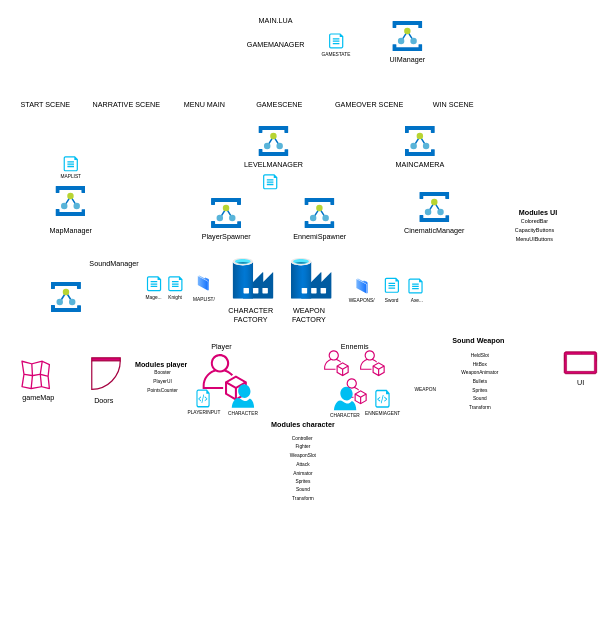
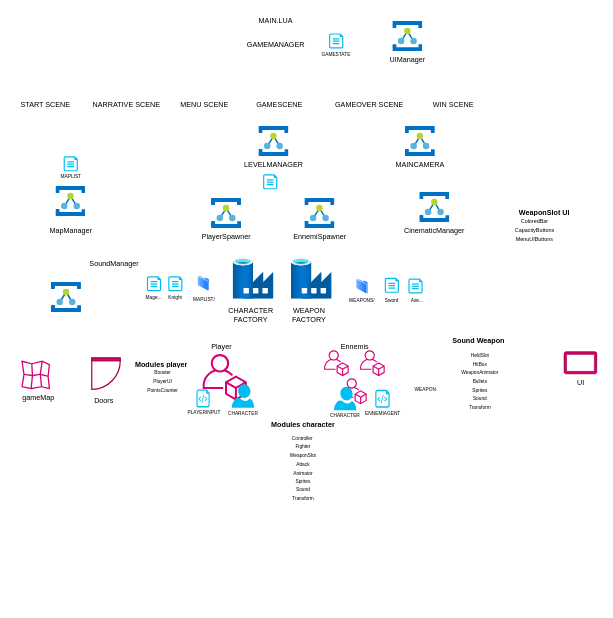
  <mxCell id="0" />
  <mxCell id="1" parent="0" />
  <mxCell id="2" value="" style="group" vertex="1" connectable="0" parent="1"><mxGeometry x="484.87" y="430" width="68" height="110" as="geometry" /></mxCell>
  <mxCell id="3" value="" style="image;aspect=fixed;html=1;points=[];align=center;fontSize=12;image=img/lib/azure2/databases/Data_Factory.svg;" vertex="1" parent="2"><mxGeometry width="68" height="68" as="geometry" /></mxCell>
  <mxCell id="4" value="WEAPON FACTORY" style="text;html=1;strokeColor=none;fillColor=none;align=center;verticalAlign=middle;whiteSpace=wrap;rounded=0;" vertex="1" parent="2"><mxGeometry y="80" width="60" height="30" as="geometry" /></mxCell>
  <mxCell id="5" value="" style="group" vertex="1" connectable="0" parent="1"><mxGeometry x="387.87" y="430" width="68" height="110" as="geometry" /></mxCell>
  <mxCell id="6" value="" style="image;aspect=fixed;html=1;points=[];align=center;fontSize=12;image=img/lib/azure2/databases/Data_Factory.svg;" vertex="1" parent="5"><mxGeometry width="68" height="68" as="geometry" /></mxCell>
  <mxCell id="7" value="CHARACTER FACTORY" style="text;html=1;strokeColor=none;fillColor=none;align=center;verticalAlign=middle;whiteSpace=wrap;rounded=0;" vertex="1" parent="5"><mxGeometry y="80" width="60" height="30" as="geometry" /></mxCell>
  <mxCell id="8" value="EnnemiSpawner" style="text;html=1;strokeColor=none;fillColor=none;align=center;verticalAlign=middle;whiteSpace=wrap;rounded=0;" vertex="1" parent="1"><mxGeometry x="502.51" y="380" width="60" height="30" as="geometry" /></mxCell>
  <mxCell id="9" value="" style="image;sketch=0;aspect=fixed;html=1;points=[];align=center;fontSize=12;image=img/lib/mscae/Service_Bus_Relay.svg;" vertex="1" parent="1"><mxGeometry x="507.51" y="330" width="50" height="50" as="geometry" /></mxCell>
  <mxCell id="10" value="" style="image;sketch=0;aspect=fixed;html=1;points=[];align=center;fontSize=12;image=img/lib/mscae/Service_Bus_Relay.svg;" vertex="1" parent="1"><mxGeometry x="351.87" y="330" width="50" height="50" as="geometry" /></mxCell>
  <mxCell id="11" value="PlayerSpawner" style="text;html=1;strokeColor=none;fillColor=none;align=center;verticalAlign=middle;whiteSpace=wrap;rounded=0;" vertex="1" parent="1"><mxGeometry x="346.87" y="380" width="60" height="30" as="geometry" /></mxCell>
  <mxCell id="12" value="" style="sketch=0;outlineConnect=0;fontColor=#ffffff;fillColor=#d80073;strokeColor=#A50040;dashed=0;verticalLabelPosition=bottom;verticalAlign=top;align=center;html=1;fontSize=12;fontStyle=0;aspect=fixed;pointerEvents=1;shape=mxgraph.aws4.organizations_account;" vertex="1" parent="1"><mxGeometry x="337.19" y="589.27" width="74" height="78" as="geometry" /></mxCell>
  <mxCell id="13" value="" style="sketch=0;outlineConnect=0;fontColor=#ffffff;fillColor=#d80073;strokeColor=#A50040;dashed=0;verticalLabelPosition=bottom;verticalAlign=top;align=center;html=1;fontSize=12;fontStyle=0;aspect=fixed;pointerEvents=1;shape=mxgraph.aws4.organizations_account;" vertex="1" parent="1"><mxGeometry x="539.73" y="583.15" width="41.27" height="43.5" as="geometry" /></mxCell>
  <mxCell id="14" value="" style="sketch=0;outlineConnect=0;fontColor=#ffffff;fillColor=#d80073;strokeColor=#A50040;dashed=0;verticalLabelPosition=bottom;verticalAlign=top;align=center;html=1;fontSize=12;fontStyle=0;aspect=fixed;pointerEvents=1;shape=mxgraph.aws4.organizations_account;" vertex="1" parent="1"><mxGeometry x="599.73" y="583.15" width="41.27" height="43.5" as="geometry" /></mxCell>
  <mxCell id="15" value="" style="sketch=0;outlineConnect=0;fontColor=#ffffff;fillColor=#d80073;strokeColor=#A50040;dashed=0;verticalLabelPosition=bottom;verticalAlign=top;align=center;html=1;fontSize=12;fontStyle=0;aspect=fixed;pointerEvents=1;shape=mxgraph.aws4.organizations_account;" vertex="1" parent="1"><mxGeometry x="569.73" y="629.9" width="41.27" height="43.5" as="geometry" /></mxCell>
  <mxCell id="16" value="" style="image;sketch=0;aspect=fixed;html=1;points=[];align=center;fontSize=12;image=img/lib/mscae/Service_Bus_Relay.svg;" vertex="1" parent="1"><mxGeometry x="430.87" y="210" width="50" height="50" as="geometry" /></mxCell>
  <mxCell id="17" value="LEVELMANAGER" style="text;html=1;strokeColor=none;fillColor=none;align=center;verticalAlign=middle;whiteSpace=wrap;rounded=0;" vertex="1" parent="1"><mxGeometry x="425.87" y="260" width="60" height="30" as="geometry" /></mxCell>
  <mxCell id="18" value="" style="group" vertex="1" connectable="0" parent="1"><mxGeometry x="435" y="290" width="30" height="40" as="geometry" /></mxCell>
  <mxCell id="19" value="" style="verticalLabelPosition=bottom;html=1;verticalAlign=top;align=center;strokeColor=none;fillColor=#00BEF2;shape=mxgraph.azure.cloud_services_configuration_file;pointerEvents=1;" vertex="1" parent="18"><mxGeometry x="3.125" width="23.75" height="25" as="geometry" /></mxCell>
  <mxCell id="20" value="MAIN.LUA" style="text;html=1;align=center;verticalAlign=middle;resizable=0;points=[];autosize=1;strokeColor=none;fillColor=none;" vertex="1" parent="1"><mxGeometry x="419" y="20" width="80" height="30" as="geometry" /></mxCell>
  <mxCell id="21" value="GAMEMANAGER" style="text;html=1;align=center;verticalAlign=middle;resizable=0;points=[];autosize=1;strokeColor=none;fillColor=none;" vertex="1" parent="1"><mxGeometry x="399" y="60" width="120" height="30" as="geometry" /></mxCell>
  <mxCell id="22" value="" style="verticalLabelPosition=bottom;html=1;verticalAlign=top;align=center;strokeColor=none;fillColor=#00BEF2;shape=mxgraph.azure.cloud_services_configuration_file;pointerEvents=1;" vertex="1" parent="1"><mxGeometry x="548.125" y="55" width="23.75" height="25" as="geometry" /></mxCell>
  <mxCell id="23" value="&lt;font style=&quot;font-size: 8px;&quot;&gt;GAMESTATE&lt;/font&gt;" style="text;html=1;strokeColor=none;fillColor=none;align=center;verticalAlign=middle;whiteSpace=wrap;rounded=0;" vertex="1" parent="1"><mxGeometry x="545" y="85" width="30" height="10" as="geometry" /></mxCell>
  <mxCell id="24" value="START SCENE" style="text;html=1;align=center;verticalAlign=middle;resizable=0;points=[];autosize=1;strokeColor=none;fillColor=none;" vertex="1" parent="1"><mxGeometry x="20" y="160" width="110" height="30" as="geometry" /></mxCell>
  <mxCell id="25" value="NARRATIVE SCENE" style="text;html=1;align=center;verticalAlign=middle;resizable=0;points=[];autosize=1;strokeColor=none;fillColor=none;" vertex="1" parent="1"><mxGeometry x="140" y="160" width="140" height="30" as="geometry" /></mxCell>
- <mxCell id="26" value="MENU MAIN" style="text;html=1;align=center;verticalAlign=middle;resizable=0;points=[];autosize=1;strokeColor=none;fillColor=none;" vertex="1" parent="1"><mxGeometry x="290" y="160" width="100" height="30" as="geometry" /></mxCell>
+ <mxCell id="26" value="MENU SCENE" style="text;html=1;align=center;verticalAlign=middle;resizable=0;points=[];autosize=1;strokeColor=none;fillColor=none;" vertex="1" parent="1"><mxGeometry x="290" y="160" width="100" height="30" as="geometry" /></mxCell>
  <mxCell id="27" value="GAMESCENE" style="text;html=1;align=center;verticalAlign=middle;resizable=0;points=[];autosize=1;strokeColor=none;fillColor=none;" vertex="1" parent="1"><mxGeometry x="415" y="160" width="100" height="30" as="geometry" /></mxCell>
  <mxCell id="28" value="GAMEOVER SCENE" style="text;html=1;align=center;verticalAlign=middle;resizable=0;points=[];autosize=1;strokeColor=none;fillColor=none;" vertex="1" parent="1"><mxGeometry x="545" y="160" width="140" height="30" as="geometry" /></mxCell>
  <mxCell id="29" value="WIN SCENE" style="text;html=1;align=center;verticalAlign=middle;resizable=0;points=[];autosize=1;strokeColor=none;fillColor=none;" vertex="1" parent="1"><mxGeometry x="710" y="160" width="90" height="30" as="geometry" /></mxCell>
  <mxCell id="30" value="" style="verticalLabelPosition=bottom;html=1;verticalAlign=top;align=center;strokeColor=none;fillColor=#00BEF2;shape=mxgraph.azure.cloud_services_configuration_file;pointerEvents=1;" vertex="1" parent="1"><mxGeometry x="105.625" y="260" width="23.75" height="25" as="geometry" /></mxCell>
  <mxCell id="31" value="&lt;font style=&quot;font-size: 8px;&quot;&gt;MAPLIST&lt;/font&gt;" style="text;html=1;strokeColor=none;fillColor=none;align=center;verticalAlign=middle;whiteSpace=wrap;rounded=0;" vertex="1" parent="1"><mxGeometry x="102.5" y="285" width="30" height="15" as="geometry" /></mxCell>
  <mxCell id="32" value="" style="verticalLabelPosition=bottom;html=1;verticalAlign=top;align=center;strokeColor=none;fillColor=#00BEF2;shape=mxgraph.azure.cloud_services_configuration_file;pointerEvents=1;" vertex="1" parent="1"><mxGeometry x="640.995" y="462.6" width="23.75" height="25" as="geometry" /></mxCell>
  <mxCell id="33" value="&lt;font style=&quot;font-size: 8px;&quot;&gt;WEAPONS/&lt;/font&gt;" style="text;html=1;strokeColor=none;fillColor=none;align=center;verticalAlign=middle;whiteSpace=wrap;rounded=0;" vertex="1" parent="1"><mxGeometry x="588.49" y="492.5" width="30" height="15" as="geometry" /></mxCell>
  <mxCell id="34" value="" style="verticalLabelPosition=bottom;html=1;verticalAlign=top;align=center;strokeColor=none;fillColor=#00BEF2;shape=mxgraph.azure.cloud_services_configuration_file;pointerEvents=1;" vertex="1" parent="1"><mxGeometry x="279.995" y="460" width="23.75" height="25" as="geometry" /></mxCell>
  <mxCell id="35" value="&lt;font style=&quot;font-size: 8px;&quot;&gt;MAPLIST/&lt;/font&gt;" style="text;html=1;strokeColor=none;fillColor=none;align=center;verticalAlign=middle;whiteSpace=wrap;rounded=0;" vertex="1" parent="1"><mxGeometry x="325" y="490" width="30" height="15" as="geometry" /></mxCell>
  <mxCell id="36" value="" style="image;sketch=0;aspect=fixed;html=1;points=[];align=center;fontSize=12;image=img/lib/mscae/Service_Bus_Relay.svg;" vertex="1" parent="1"><mxGeometry x="92.5" y="310" width="50" height="50" as="geometry" /></mxCell>
  <mxCell id="37" value="MapManager" style="text;html=1;strokeColor=none;fillColor=none;align=center;verticalAlign=middle;whiteSpace=wrap;rounded=0;" vertex="1" parent="1"><mxGeometry x="87.5" y="370" width="60" height="30" as="geometry" /></mxCell>
  <mxCell id="38" value="" style="image;sketch=0;aspect=fixed;html=1;points=[];align=center;fontSize=12;image=img/lib/mscae/Service_Bus_Relay.svg;" vertex="1" parent="1"><mxGeometry x="675" y="210" width="50" height="50" as="geometry" /></mxCell>
  <mxCell id="39" value="MAINCAMERA" style="text;html=1;strokeColor=none;fillColor=none;align=center;verticalAlign=middle;whiteSpace=wrap;rounded=0;" vertex="1" parent="1"><mxGeometry x="670" y="260" width="60" height="30" as="geometry" /></mxCell>
  <mxCell id="40" value="gameMap" style="text;whiteSpace=wrap;html=1;" vertex="1" parent="1"><mxGeometry x="35" y="648.4" width="40" height="20" as="geometry" /></mxCell>
  <mxCell id="41" value="" style="verticalLabelPosition=bottom;html=1;verticalAlign=top;align=center;strokeColor=#A50040;fillColor=#d80073;shape=mxgraph.floorplan.doorLeft;labelBackgroundColor=#ffffff;strokeWidth=2;shadow=0;dashed=0;fontColor=#ffffff;" vertex="1" parent="1"><mxGeometry x="152.5" y="595.9" width="47.5" height="50" as="geometry" /></mxCell>
  <mxCell id="42" value="Doors" style="text;whiteSpace=wrap;html=1;" vertex="1" parent="1"><mxGeometry x="155" y="653.4" width="40" height="20" as="geometry" /></mxCell>
  <mxCell id="43" value="" style="verticalLabelPosition=bottom;html=1;verticalAlign=top;align=center;strokeColor=none;fillColor=#00BEF2;shape=mxgraph.azure.script_file;pointerEvents=1;" vertex="1" parent="1"><mxGeometry x="327" y="648.52" width="22" height="30" as="geometry" /></mxCell>
  <mxCell id="44" value="&lt;font style=&quot;font-size: 8px;&quot;&gt;PLAYERINPUT&lt;/font&gt;" style="text;html=1;strokeColor=none;fillColor=none;align=center;verticalAlign=middle;whiteSpace=wrap;rounded=0;" vertex="1" parent="1"><mxGeometry x="325.25" y="678.52" width="30" height="15" as="geometry" /></mxCell>
  <mxCell id="45" value="" style="verticalLabelPosition=bottom;html=1;verticalAlign=top;align=center;strokeColor=none;fillColor=#00BEF2;shape=mxgraph.azure.script_file;pointerEvents=1;" vertex="1" parent="1"><mxGeometry x="625.13" y="649.07" width="24" height="30" as="geometry" /></mxCell>
  <mxCell id="46" value="&lt;font style=&quot;font-size: 8px;&quot;&gt;ENNEMIAGENT&lt;/font&gt;" style="text;html=1;strokeColor=none;fillColor=none;align=center;verticalAlign=middle;whiteSpace=wrap;rounded=0;" vertex="1" parent="1"><mxGeometry x="623.38" y="679.07" width="30" height="15" as="geometry" /></mxCell>
  <mxCell id="47" value="" style="verticalLabelPosition=bottom;html=1;verticalAlign=top;align=center;strokeColor=none;fillColor=#00BEF2;shape=mxgraph.azure.user;" vertex="1" parent="1"><mxGeometry x="385.88" y="639.87" width="37.24" height="39.2" as="geometry" /></mxCell>
  <mxCell id="48" value="&lt;font style=&quot;font-size: 8px;&quot;&gt;CHARACTER&lt;/font&gt;" style="text;html=1;strokeColor=none;fillColor=none;align=center;verticalAlign=middle;whiteSpace=wrap;rounded=0;" vertex="1" parent="1"><mxGeometry x="390" y="679.07" width="30" height="15" as="geometry" /></mxCell>
  <mxCell id="49" value="&lt;font style=&quot;font-size: 8px;&quot;&gt;CHARACTER&lt;/font&gt;" style="text;html=1;strokeColor=none;fillColor=none;align=center;verticalAlign=middle;whiteSpace=wrap;rounded=0;" vertex="1" parent="1"><mxGeometry x="559.82" y="683.15" width="30" height="15" as="geometry" /></mxCell>
  <mxCell id="50" value="" style="shape=image;html=1;verticalAlign=top;verticalLabelPosition=bottom;labelBackgroundColor=#ffffff;imageAspect=0;aspect=fixed;image=https://cdn4.iconfinder.com/data/icons/game-of-thrones-4/64/game_of_thrones_game_thrones_series_ice_sword_weapon-128.png" vertex="1" parent="1"><mxGeometry x="685" y="589.27" width="49.87" height="49.87" as="geometry" /></mxCell>
  <mxCell id="51" value="&lt;font style=&quot;font-size: 8px;&quot;&gt;WEAPON&lt;/font&gt;" style="text;html=1;strokeColor=none;fillColor=none;align=center;verticalAlign=middle;whiteSpace=wrap;rounded=0;" vertex="1" parent="1"><mxGeometry x="694.07" y="639.69" width="30" height="15" as="geometry" /></mxCell>
  <mxCell id="52" value="" style="verticalLabelPosition=bottom;html=1;verticalAlign=top;align=center;strokeColor=none;fillColor=#00BEF2;shape=mxgraph.azure.user;" vertex="1" parent="1"><mxGeometry x="556.25" y="643.95" width="37.24" height="39.2" as="geometry" /></mxCell>
  <mxCell id="53" value="Ennemis" style="text;whiteSpace=wrap;html=1;" vertex="1" parent="1"><mxGeometry x="565.63" y="563.15" width="40" height="20" as="geometry" /></mxCell>
  <mxCell id="54" value="Player" style="text;whiteSpace=wrap;html=1;" vertex="1" parent="1"><mxGeometry x="350" y="563.15" width="40" height="20" as="geometry" /></mxCell>
  <mxCell id="55" value="&lt;h1&gt;&lt;font style=&quot;font-size: 12px;&quot;&gt;Modules character&lt;/font&gt;&lt;/h1&gt;" style="text;html=1;strokeColor=none;fillColor=none;spacing=5;spacingTop=-20;whiteSpace=wrap;overflow=hidden;rounded=0;" vertex="1" parent="1"><mxGeometry x="447.18" y="683.15" width="130" height="30" as="geometry" /></mxCell>
  <mxCell id="56" value="&lt;h1&gt;&lt;font style=&quot;font-size: 12px;&quot;&gt;Modules player&lt;/font&gt;&lt;/h1&gt;" style="text;html=1;strokeColor=none;fillColor=none;spacing=5;spacingTop=-20;whiteSpace=wrap;overflow=hidden;rounded=0;" vertex="1" parent="1"><mxGeometry x="220" y="582.77" width="130" height="30" as="geometry" /></mxCell>
  <mxCell id="57" style="edgeStyle=orthogonalEdgeStyle;rounded=0;orthogonalLoop=1;jettySize=auto;html=1;exitX=0.5;exitY=1;exitDx=0;exitDy=0;" edge="1" parent="1" source="55" target="55"><mxGeometry relative="1" as="geometry" /></mxCell>
  <mxCell id="58" value="&lt;font style=&quot;font-size: 8px;&quot;&gt;Controller&amp;nbsp;&lt;br&gt;Fighter&lt;br&gt;WeaponSlot&lt;br&gt;Attack&lt;br&gt;Animator&lt;br&gt;Sprites&lt;br&gt;Sound&lt;br&gt;Transform&lt;/font&gt;" style="text;html=1;strokeColor=none;fillColor=none;align=center;verticalAlign=middle;whiteSpace=wrap;rounded=0;" vertex="1" parent="1"><mxGeometry x="474.73" y="764.45" width="60" height="30" as="geometry" /></mxCell>
  <mxCell id="59" value="&lt;font style=&quot;font-size: 8px;&quot;&gt;Booster&lt;br&gt;PlayerUI&lt;br&gt;PointsCounter&lt;/font&gt;" style="text;html=1;strokeColor=none;fillColor=none;align=center;verticalAlign=middle;whiteSpace=wrap;rounded=0;" vertex="1" parent="1"><mxGeometry x="241.31" y="619.07" width="60" height="30" as="geometry" /></mxCell>
  <mxCell id="60" value="&lt;h1&gt;&lt;font style=&quot;font-size: 12px;&quot;&gt;Sound Weapon&lt;/font&gt;&lt;/h1&gt;" style="text;html=1;strokeColor=none;fillColor=none;spacing=5;spacingTop=-20;whiteSpace=wrap;overflow=hidden;rounded=0;" vertex="1" parent="1"><mxGeometry x="748.63" y="544.32" width="130" height="30" as="geometry" /></mxCell>
  <mxCell id="61" value="&lt;font style=&quot;font-size: 8px;&quot;&gt;HeldSlot&lt;br&gt;HitBox&lt;br&gt;WeaponAnimator&lt;br&gt;Bullets&lt;br&gt;Sprites&lt;br&gt;Sound&lt;br&gt;Transform&lt;/font&gt;" style="text;html=1;strokeColor=none;fillColor=none;align=center;verticalAlign=middle;whiteSpace=wrap;rounded=0;" vertex="1" parent="1"><mxGeometry x="769.93" y="618.52" width="60" height="30" as="geometry" /></mxCell>
  <mxCell id="62" value="" style="image;sketch=0;aspect=fixed;html=1;points=[];align=center;fontSize=12;image=img/lib/mscae/Service_Bus_Relay.svg;" vertex="1" parent="1"><mxGeometry x="85" y="470" width="50" height="50" as="geometry" /></mxCell>
  <mxCell id="63" value="SoundManager" style="text;html=1;strokeColor=none;fillColor=none;align=center;verticalAlign=middle;whiteSpace=wrap;rounded=0;" vertex="1" parent="1"><mxGeometry x="160" y="425" width="60" height="30" as="geometry" /></mxCell>
  <mxCell id="64" value="" style="image;sketch=0;aspect=fixed;html=1;points=[];align=center;fontSize=12;image=img/lib/mscae/Service_Bus_Relay.svg;" vertex="1" parent="1"><mxGeometry x="699.07" y="320" width="50" height="50" as="geometry" /></mxCell>
  <mxCell id="65" value="CinematicManager" style="text;html=1;strokeColor=none;fillColor=none;align=center;verticalAlign=middle;whiteSpace=wrap;rounded=0;" vertex="1" parent="1"><mxGeometry x="694.07" y="370" width="60" height="30" as="geometry" /></mxCell>
  <mxCell id="66" value="" style="image;sketch=0;aspect=fixed;html=1;points=[];align=center;fontSize=12;image=img/lib/mscae/Service_Bus_Relay.svg;" vertex="1" parent="1"><mxGeometry x="654.13" y="35" width="50" height="50" as="geometry" /></mxCell>
  <mxCell id="67" value="UIManager" style="text;html=1;strokeColor=none;fillColor=none;align=center;verticalAlign=middle;whiteSpace=wrap;rounded=0;" vertex="1" parent="1"><mxGeometry x="649.13" y="85" width="60" height="30" as="geometry" /></mxCell>
  <mxCell id="68" value="" style="shape=image;html=1;verticalAlign=top;verticalLabelPosition=bottom;labelBackgroundColor=#ffffff;imageAspect=0;aspect=fixed;image=https://cdn2.iconfinder.com/data/icons/vivid/48/controller-128.png" vertex="1" parent="1"><mxGeometry x="379.51" y="880" width="128" height="128" as="geometry" /></mxCell>
- <mxCell id="69" value="&lt;h1&gt;&lt;font style=&quot;font-size: 12px;&quot;&gt;Modules UI&lt;/font&gt;&lt;/h1&gt;" style="text;html=1;strokeColor=none;fillColor=none;spacing=5;spacingTop=-20;whiteSpace=wrap;overflow=hidden;rounded=0;" vertex="1" parent="1"><mxGeometry x="860" y="330" width="130" height="30" as="geometry" /></mxCell>
+ <mxCell id="69" value="&lt;h1&gt;&lt;font style=&quot;font-size: 12px;&quot;&gt;WeaponSlot UI&lt;/font&gt;&lt;/h1&gt;" style="text;html=1;strokeColor=none;fillColor=none;spacing=5;spacingTop=-20;whiteSpace=wrap;overflow=hidden;rounded=0;" vertex="1" parent="1"><mxGeometry x="860" y="330" width="130" height="30" as="geometry" /></mxCell>
  <mxCell id="70" value="&lt;font style=&quot;font-size: 9px;&quot;&gt;ColoredBar&lt;br&gt;CapacityButtons&lt;br&gt;MenuUIButtons&lt;/font&gt;" style="text;html=1;strokeColor=none;fillColor=none;align=center;verticalAlign=middle;whiteSpace=wrap;rounded=0;" vertex="1" parent="1"><mxGeometry x="861.3" y="367.1" width="60" height="30" as="geometry" /></mxCell>
  <mxCell id="71" value="" style="image;aspect=fixed;perimeter=ellipsePerimeter;html=1;align=center;shadow=0;dashed=0;spacingTop=3;image=img/lib/active_directory/folder.svg;" vertex="1" parent="1"><mxGeometry x="593.49" y="462.6" width="20" height="27.4" as="geometry" /></mxCell>
  <mxCell id="72" value="&lt;font style=&quot;font-size: 8px;&quot;&gt;Sword&lt;/font&gt;" style="text;html=1;strokeColor=none;fillColor=none;align=center;verticalAlign=middle;whiteSpace=wrap;rounded=0;" vertex="1" parent="1"><mxGeometry x="637.87" y="492.5" width="30" height="15" as="geometry" /></mxCell>
  <mxCell id="73" value="" style="verticalLabelPosition=bottom;html=1;verticalAlign=top;align=center;strokeColor=none;fillColor=#00BEF2;shape=mxgraph.azure.cloud_services_configuration_file;pointerEvents=1;" vertex="1" parent="1"><mxGeometry x="680.385" y="463.8" width="23.75" height="25" as="geometry" /></mxCell>
  <mxCell id="74" value="&lt;font style=&quot;font-size: 8px;&quot;&gt;Axe...&lt;/font&gt;" style="text;html=1;strokeColor=none;fillColor=none;align=center;verticalAlign=middle;whiteSpace=wrap;rounded=0;" vertex="1" parent="1"><mxGeometry x="680.39" y="492.5" width="30" height="15" as="geometry" /></mxCell>
  <mxCell id="75" value="" style="image;aspect=fixed;perimeter=ellipsePerimeter;html=1;align=center;shadow=0;dashed=0;spacingTop=3;image=img/lib/active_directory/folder.svg;" vertex="1" parent="1"><mxGeometry x="329" y="457.6" width="20" height="27.4" as="geometry" /></mxCell>
  <mxCell id="76" value="&lt;font style=&quot;font-size: 8px;&quot;&gt;Knight&lt;/font&gt;" style="text;html=1;strokeColor=none;fillColor=none;align=center;verticalAlign=middle;whiteSpace=wrap;rounded=0;" vertex="1" parent="1"><mxGeometry x="276.87" y="487.6" width="30" height="15" as="geometry" /></mxCell>
  <mxCell id="77" value="" style="verticalLabelPosition=bottom;html=1;verticalAlign=top;align=center;strokeColor=none;fillColor=#00BEF2;shape=mxgraph.azure.cloud_services_configuration_file;pointerEvents=1;" vertex="1" parent="1"><mxGeometry x="244.435" y="460" width="23.75" height="25" as="geometry" /></mxCell>
  <mxCell id="78" value="&lt;font style=&quot;font-size: 8px;&quot;&gt;Mage...&lt;/font&gt;" style="text;html=1;strokeColor=none;fillColor=none;align=center;verticalAlign=middle;whiteSpace=wrap;rounded=0;" vertex="1" parent="1"><mxGeometry x="241.31" y="487.6" width="30" height="15" as="geometry" /></mxCell>
  <mxCell id="79" value="" style="sketch=0;outlineConnect=0;fontColor=#ffffff;fillColor=#d80073;strokeColor=#A50040;dashed=0;verticalLabelPosition=bottom;verticalAlign=top;align=center;html=1;fontSize=12;fontStyle=0;aspect=fixed;shape=mxgraph.aws4.location_service_map;" vertex="1" parent="1"><mxGeometry x="35" y="600.4" width="48" height="48" as="geometry" /></mxCell>
  <mxCell id="80" value="" style="verticalLabelPosition=bottom;verticalAlign=top;html=1;shadow=0;dashed=0;strokeWidth=1;shape=mxgraph.android.tab2;strokeColor=#A50040;direction=north;fillColor=#d80073;fontColor=#ffffff;" vertex="1" parent="1"><mxGeometry x="940" y="585.91" width="54.37" height="36.6" as="geometry" /></mxCell>
  <mxCell id="81" value="UI&lt;br&gt;" style="text;whiteSpace=wrap;html=1;" vertex="1" parent="1"><mxGeometry x="960" y="622.51" width="40" height="20" as="geometry" /></mxCell>
